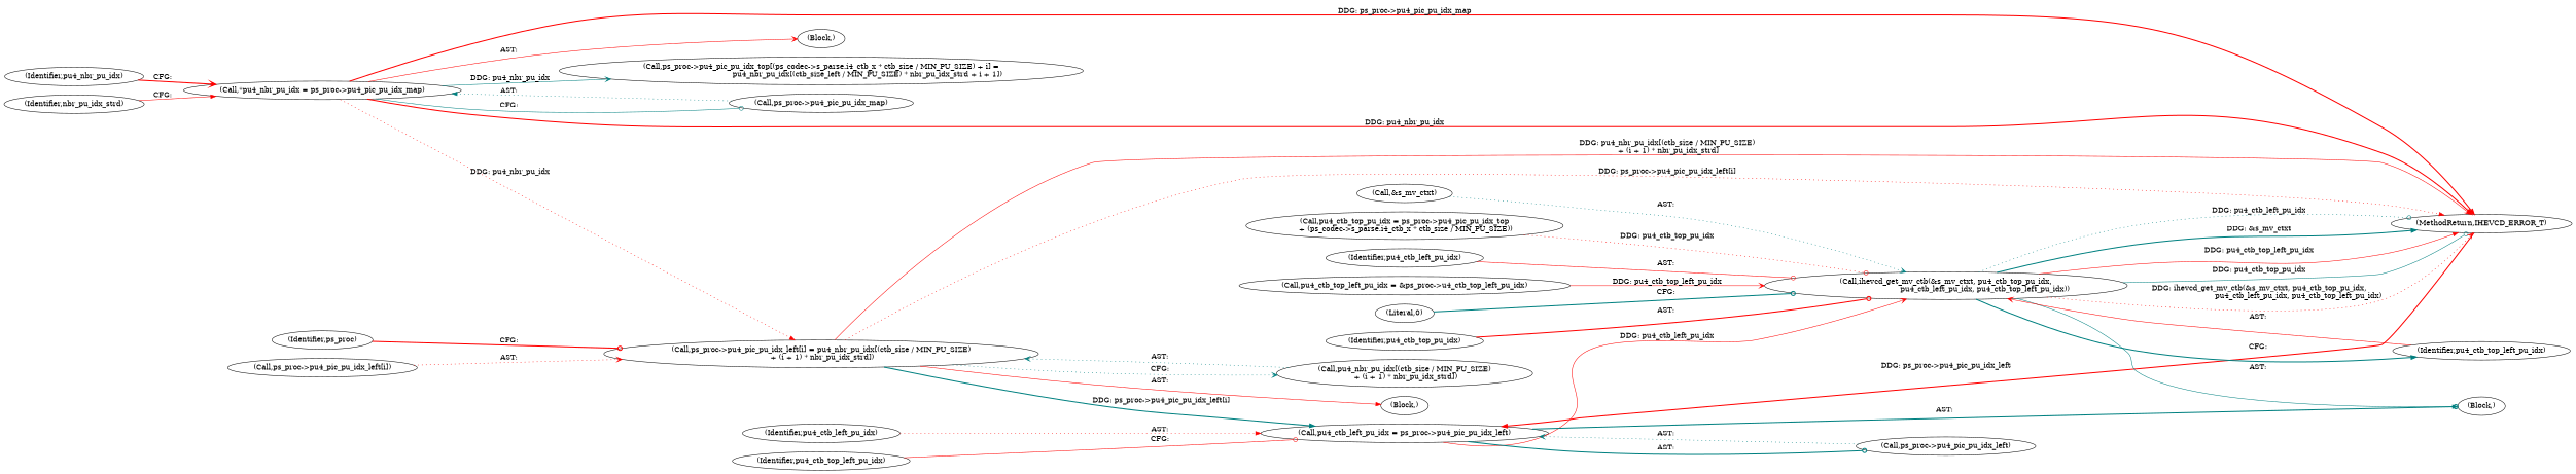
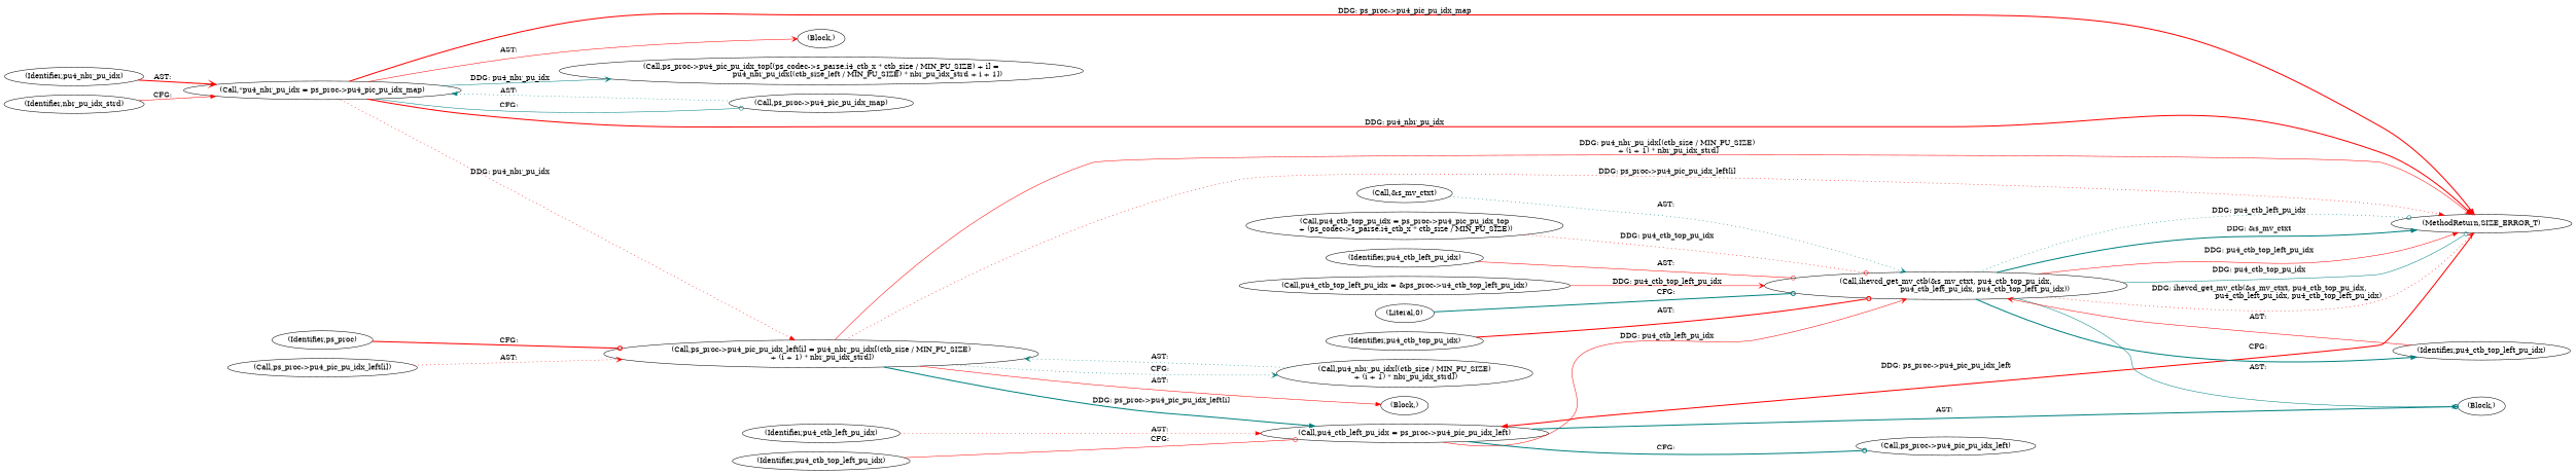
  digraph {
    rankdir=LR
    edge [arrowhead=normal color=red style=solid]
    n1 [label="(Call,ps_proc->pu4_pic_pu_idx_left[i] = pu4_nbr_pu_idx[(ctb_size / MIN_PU_SIZE)\n + (i + 1) * nbr_pu_idx_strd])"]
    n2 [label="(Call,pu4_ctb_left_pu_idx = ps_proc->pu4_pic_pu_idx_left)"]
    n3 [label="(Block,)"]
    n4 [label="(Call,pu4_nbr_pu_idx[(ctb_size / MIN_PU_SIZE)\n + (i + 1) * nbr_pu_idx_strd])"]
-   n5 [label="(MethodReturn,IHEVCD_ERROR_T)"]
+   n5 [label="(MethodReturn,SIZE_ERROR_T)"]
    n6 [label="(Call,ihevcd_get_mv_ctb(&s_mv_ctxt, pu4_ctb_top_pu_idx,\n                                  pu4_ctb_left_pu_idx, pu4_ctb_top_left_pu_idx))"]
    n7 [label="(Block,)"]
    n8 [label="(Call,ps_proc->pu4_pic_pu_idx_left)"]
    n9 [label="(Call,*pu4_nbr_pu_idx = ps_proc->pu4_pic_pu_idx_map)"]
    n10 [label="(Call,ps_proc->pu4_pic_pu_idx_map)"]
    n11 [label="(Block,)"]
    n12 [label="(Call,ps_proc->pu4_pic_pu_idx_top[(ps_codec->s_parse.i4_ctb_x * ctb_size / MIN_PU_SIZE) + i] =\n                                        pu4_nbr_pu_idx[(ctb_size_left / MIN_PU_SIZE) * nbr_pu_idx_strd + i + 1])"]
    n13 [label="(Identifier,pu4_ctb_top_left_pu_idx)"]
    n14 [label="(Identifier,pu4_ctb_left_pu_idx)"]
    n15 [label="(Call,pu4_ctb_top_pu_idx = ps_proc->pu4_pic_pu_idx_top\n + (ps_codec->s_parse.i4_ctb_x * ctb_size / MIN_PU_SIZE))"]
    n16 [label="(Identifier,pu4_ctb_left_pu_idx)"]
    n17 [label="(Identifier,pu4_nbr_pu_idx)"]
    n18 [label="(Call,pu4_ctb_top_left_pu_idx = &ps_proc->u4_ctb_top_left_pu_idx)"]
    n19 [label="(Literal,0)"]
    n20 [label="(Identifier,pu4_ctb_top_pu_idx)"]
    n21 [label="(Identifier,ps_proc)"]
    n22 [label="(Identifier,pu4_ctb_top_left_pu_idx)"]
    n23 [label="(Call,&s_mv_ctxt)"]
    n24 [label="(Call,ps_proc->pu4_pic_pu_idx_left[i])"]
    n25 [label="(Identifier,nbr_pu_idx_strd)"]
    n1 -> n2 [color=teal label="DDG: ps_proc->pu4_pic_pu_idx_left[i]" style=bold]
    n1 -> n3 [label="AST: "]
    n1 -> n4 [arrowhead=vee color=teal label="CFG: " style=dotted]
    n1 -> n5 [arrowhead=vee label="DDG: pu4_nbr_pu_idx[(ctb_size / MIN_PU_SIZE)\n + (i + 1) * nbr_pu_idx_strd]"]
    n1 -> n5 [label="DDG: ps_proc->pu4_pic_pu_idx_left[i]" style=dotted]
    n2 -> n6 [arrowhead=vee label="DDG: pu4_ctb_left_pu_idx"]
    n2 -> n7 [arrowhead=odot color=teal label="AST: " style=bold]
-   n2 -> n8 [arrowhead=odot color=teal label="AST: " style=bold]
+   n2 -> n8 [arrowhead=odot color=teal label="CFG: " style=bold]
    n4 -> n1 [arrowhead=vee color=teal label="AST: " style=dotted]
    n5 -> n2 [label="DDG: ps_proc->pu4_pic_pu_idx_left" style=bold]
    n6 -> n5 [color=teal label="DDG: &s_mv_ctxt" style=bold]
    n6 -> n5 [label="DDG: pu4_ctb_top_left_pu_idx"]
    n6 -> n5 [arrowhead=odot color=teal label="DDG: pu4_ctb_top_pu_idx"]
    n6 -> n5 [arrowhead=vee label="DDG: ihevcd_get_mv_ctb(&s_mv_ctxt, pu4_ctb_top_pu_idx,\n                                  pu4_ctb_left_pu_idx, pu4_ctb_top_left_pu_idx)" style=dotted]
    n6 -> n5 [arrowhead=odot color=teal label="DDG: pu4_ctb_left_pu_idx" style=dotted]
    n6 -> n7 [color=teal label="AST: "]
    n6 -> n13 [color=teal label="CFG: " style=bold]
-   n8 -> n2 [arrowhead=vee color=teal label="AST: " style=dotted]
    n9 -> n1 [label="DDG: pu4_nbr_pu_idx" style=dotted]
    n9 -> n5 [label="DDG: pu4_nbr_pu_idx" style=bold]
    n9 -> n5 [label="DDG: ps_proc->pu4_pic_pu_idx_map" style=bold]
    n9 -> n10 [arrowhead=odot color=teal label="CFG: "]
    n9 -> n11 [arrowhead=vee label="AST: "]
    n9 -> n12 [arrowhead=vee color=teal label="DDG: pu4_nbr_pu_idx"]
    n10 -> n9 [color=teal label="AST: " style=dotted]
    n13 -> n6 [arrowhead=vee label="AST: "]
    n14 -> n2 [label="AST: " style=dotted]
    n15 -> n6 [arrowhead=odot label="DDG: pu4_ctb_top_pu_idx" style=dotted]
    n16 -> n6 [arrowhead=odot label="AST: "]
-   n17 -> n9 [arrowhead=vee label="CFG: " style=bold]
+   n17 -> n9 [arrowhead=vee label="AST: " style=bold]
    n18 -> n6 [arrowhead=vee label="DDG: pu4_ctb_top_left_pu_idx"]
    n19 -> n6 [arrowhead=odot color=teal label="CFG: " style=bold]
    n20 -> n6 [arrowhead=odot label="AST: " style=bold]
    n21 -> n1 [arrowhead=odot label="CFG: " style=bold]
    n22 -> n2 [arrowhead=odot label="CFG: "]
    n23 -> n6 [arrowhead=vee color=teal label="AST: " style=dotted]
    n24 -> n1 [arrowhead=vee label="AST: " style=dotted]
    n25 -> n9 [label="CFG: "]
  }
